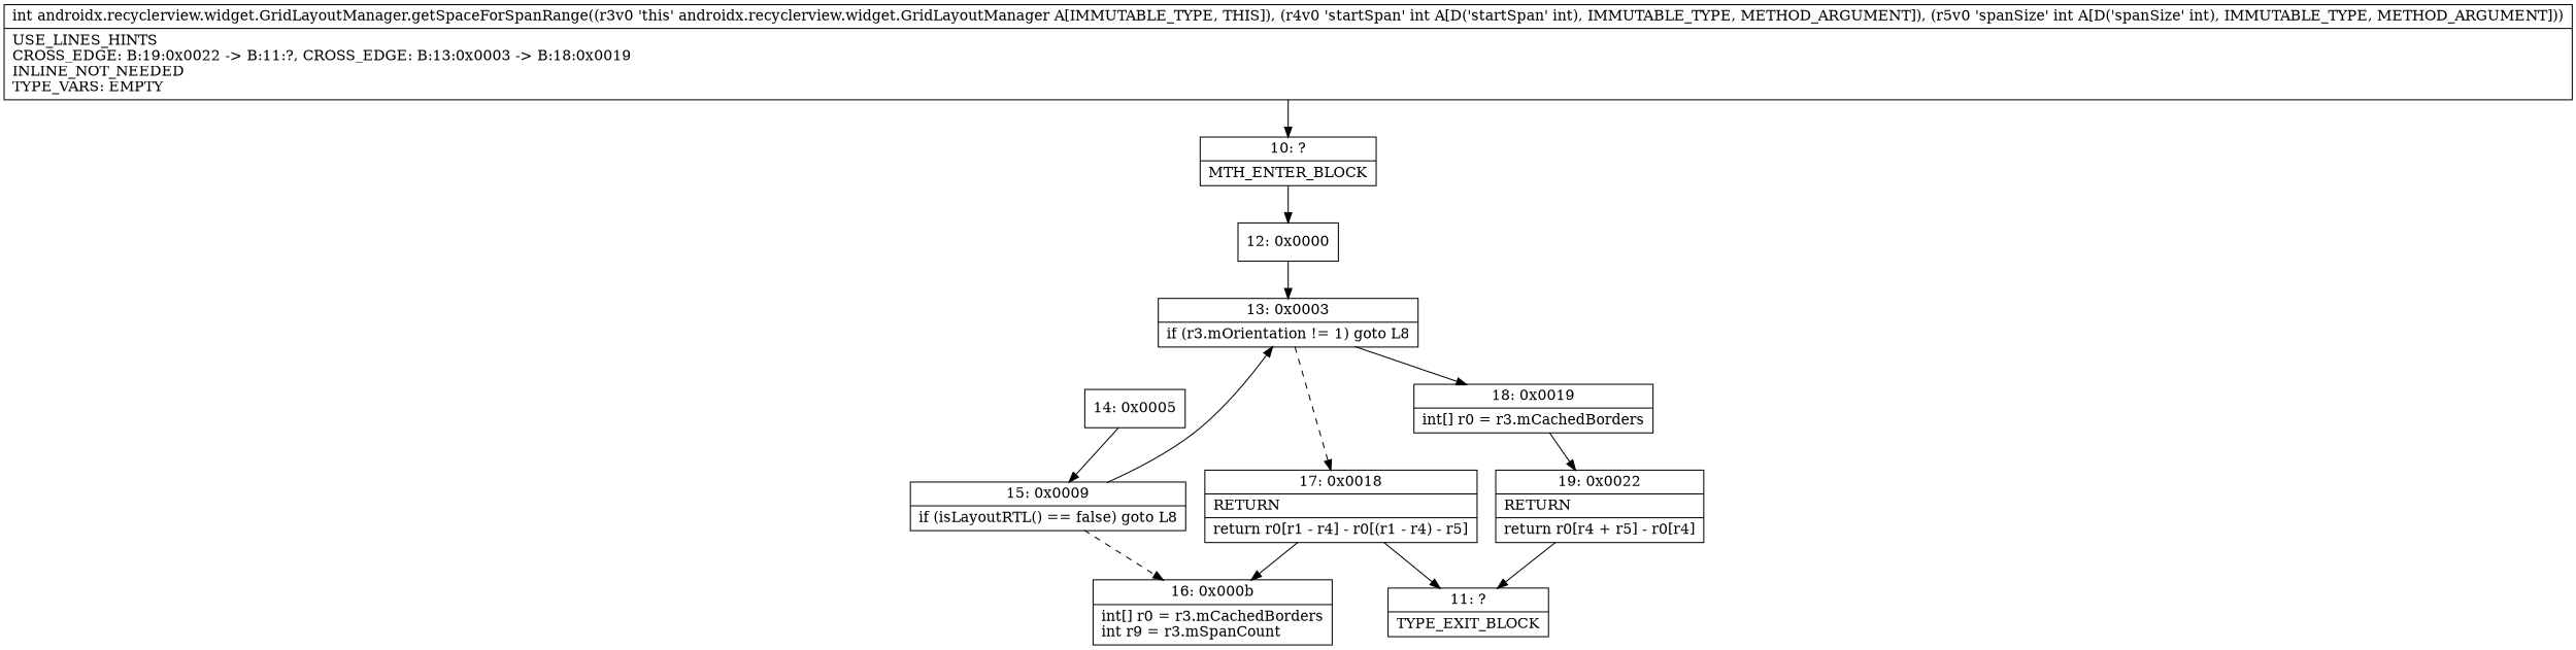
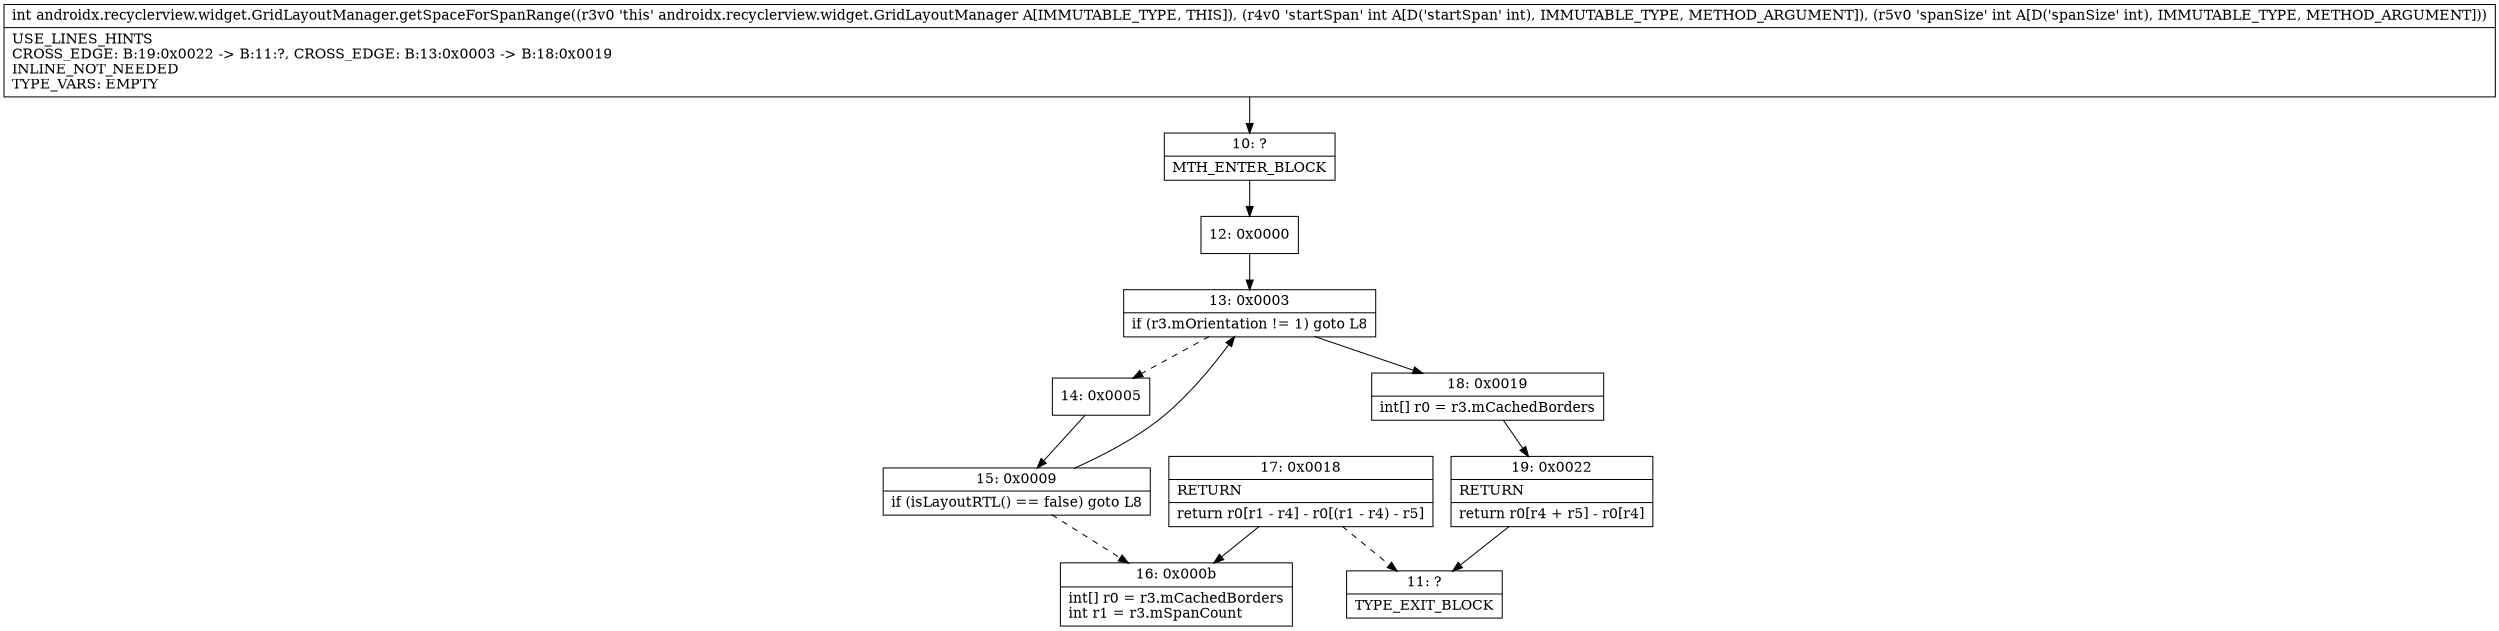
  digraph {
    node [shape=record]
    n1 [label="{10\:\ ?|MTH_ENTER_BLOCK\l}"]
    n2 [label="{12\:\ 0x0000}"]
    n3 [label="{13\:\ 0x0003|if (r3.mOrientation != 1) goto L8\l}"]
    n4 [label="{14\:\ 0x0005}"]
    n5 [label="{18\:\ 0x0019|int[] r0 = r3.mCachedBorders\l}"]
    n6 [label="{15\:\ 0x0009|if (isLayoutRTL() == false) goto L8\l}"]
    n7 [label="{19\:\ 0x0022|RETURN\l|return r0[r4 + r5] \- r0[r4]\l}"]
-   n8 [label="{16\:\ 0x000b|int[] r0 = r3.mCachedBorders\lint r9 = r3.mSpanCount\l}"]
+   n8 [label="{16\:\ 0x000b|int[] r0 = r3.mCachedBorders\lint r1 = r3.mSpanCount\l}"]
    n9 [label="{17\:\ 0x0018|RETURN\l|return r0[r1 \- r4] \- r0[(r1 \- r4) \- r5]\l}"]
    n10 [label="{11\:\ ?|TYPE_EXIT_BLOCK\l}"]
    n11 [label="{int androidx.recyclerview.widget.GridLayoutManager.getSpaceForSpanRange((r3v0 'this' androidx.recyclerview.widget.GridLayoutManager A[IMMUTABLE_TYPE, THIS]), (r4v0 'startSpan' int A[D('startSpan' int), IMMUTABLE_TYPE, METHOD_ARGUMENT]), (r5v0 'spanSize' int A[D('spanSize' int), IMMUTABLE_TYPE, METHOD_ARGUMENT]))  | USE_LINES_HINTS\lCROSS_EDGE: B:19:0x0022 \-\> B:11:?, CROSS_EDGE: B:13:0x0003 \-\> B:18:0x0019\lINLINE_NOT_NEEDED\lTYPE_VARS: EMPTY\l}"]
    n1 -> n2
    n2 -> n3
-   n3 -> n9 [style=dashed]
+   n3 -> n4 [style=dashed]
    n3 -> n5
    n4 -> n6
    n5 -> n7
    n6 -> n3
    n6 -> n8 [style=dashed]
    n7 -> n10
    n9 -> n8
-   n9 -> n10
+   n9 -> n10 [style=dashed]
    n11 -> n1
  }
